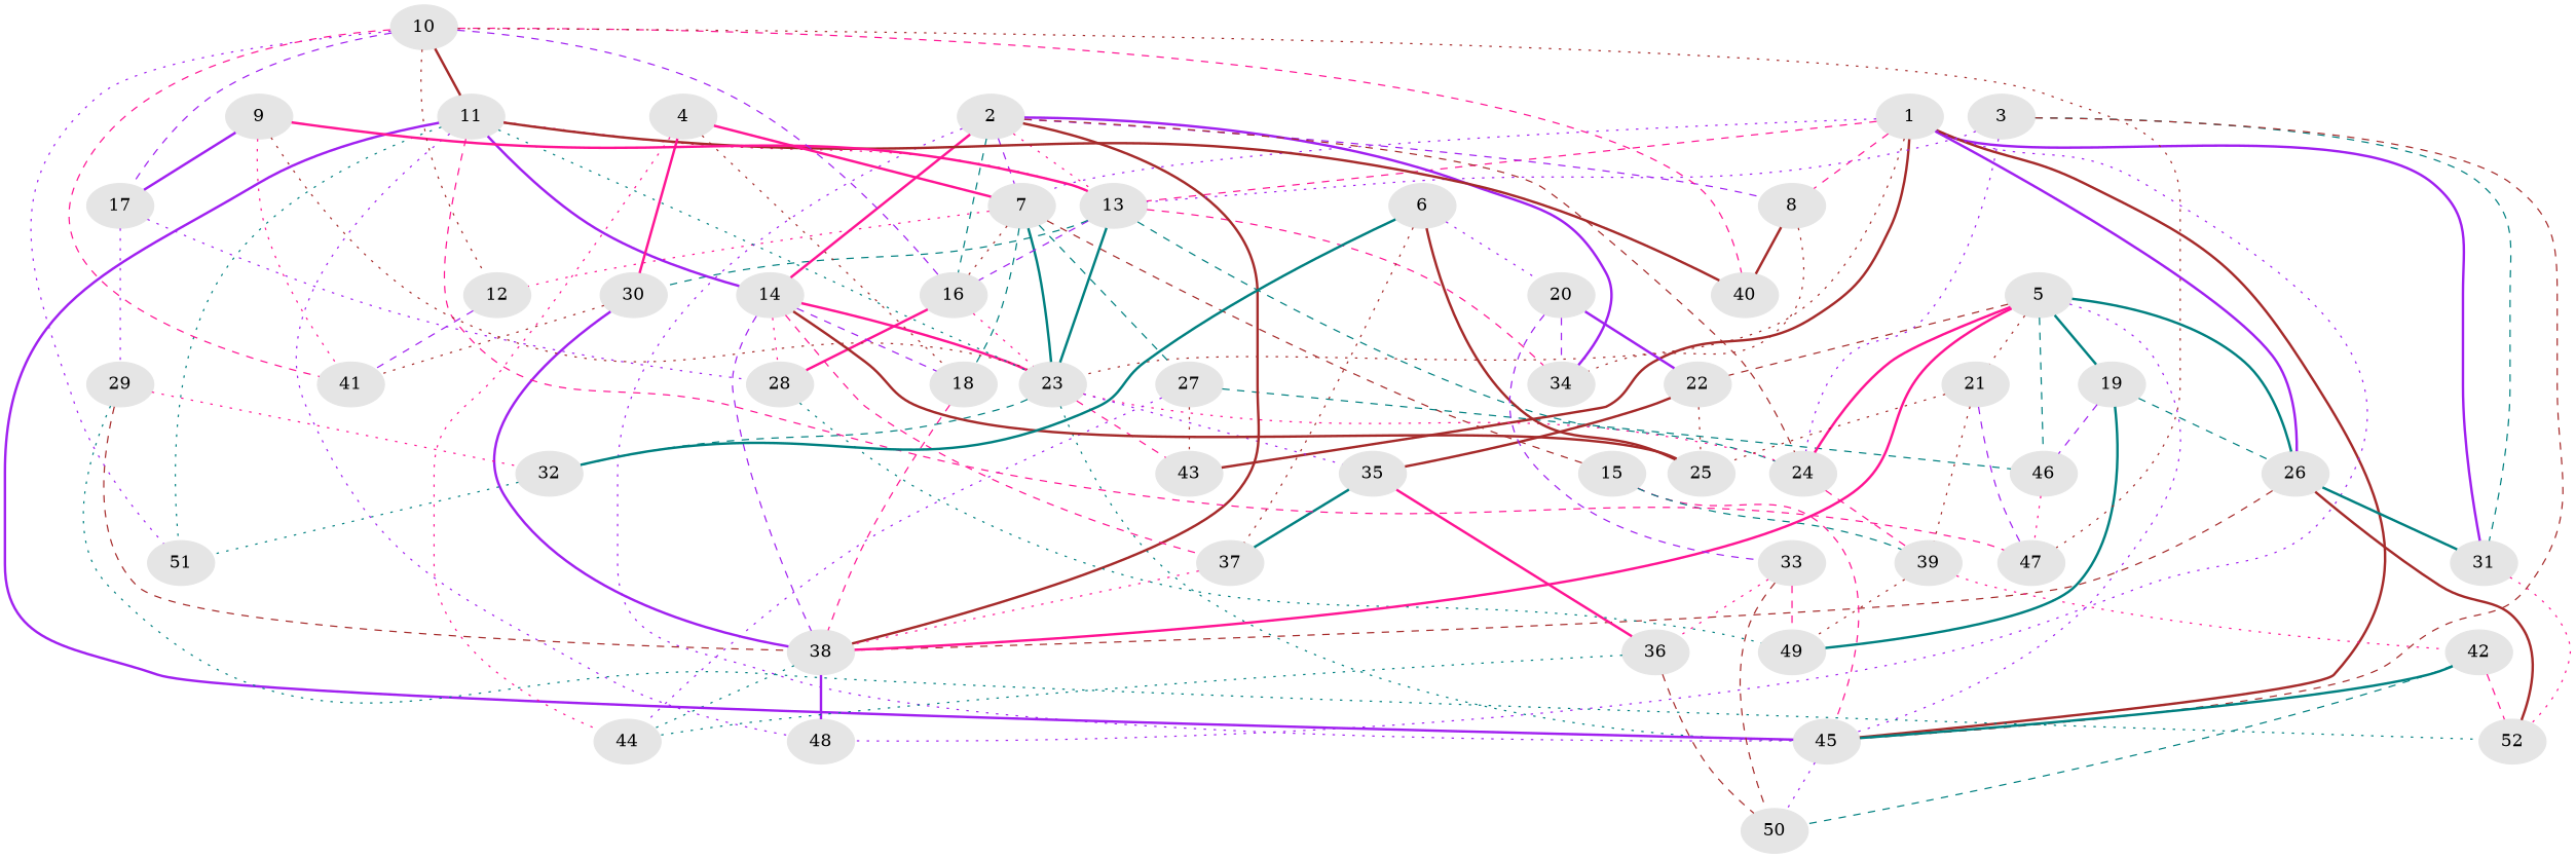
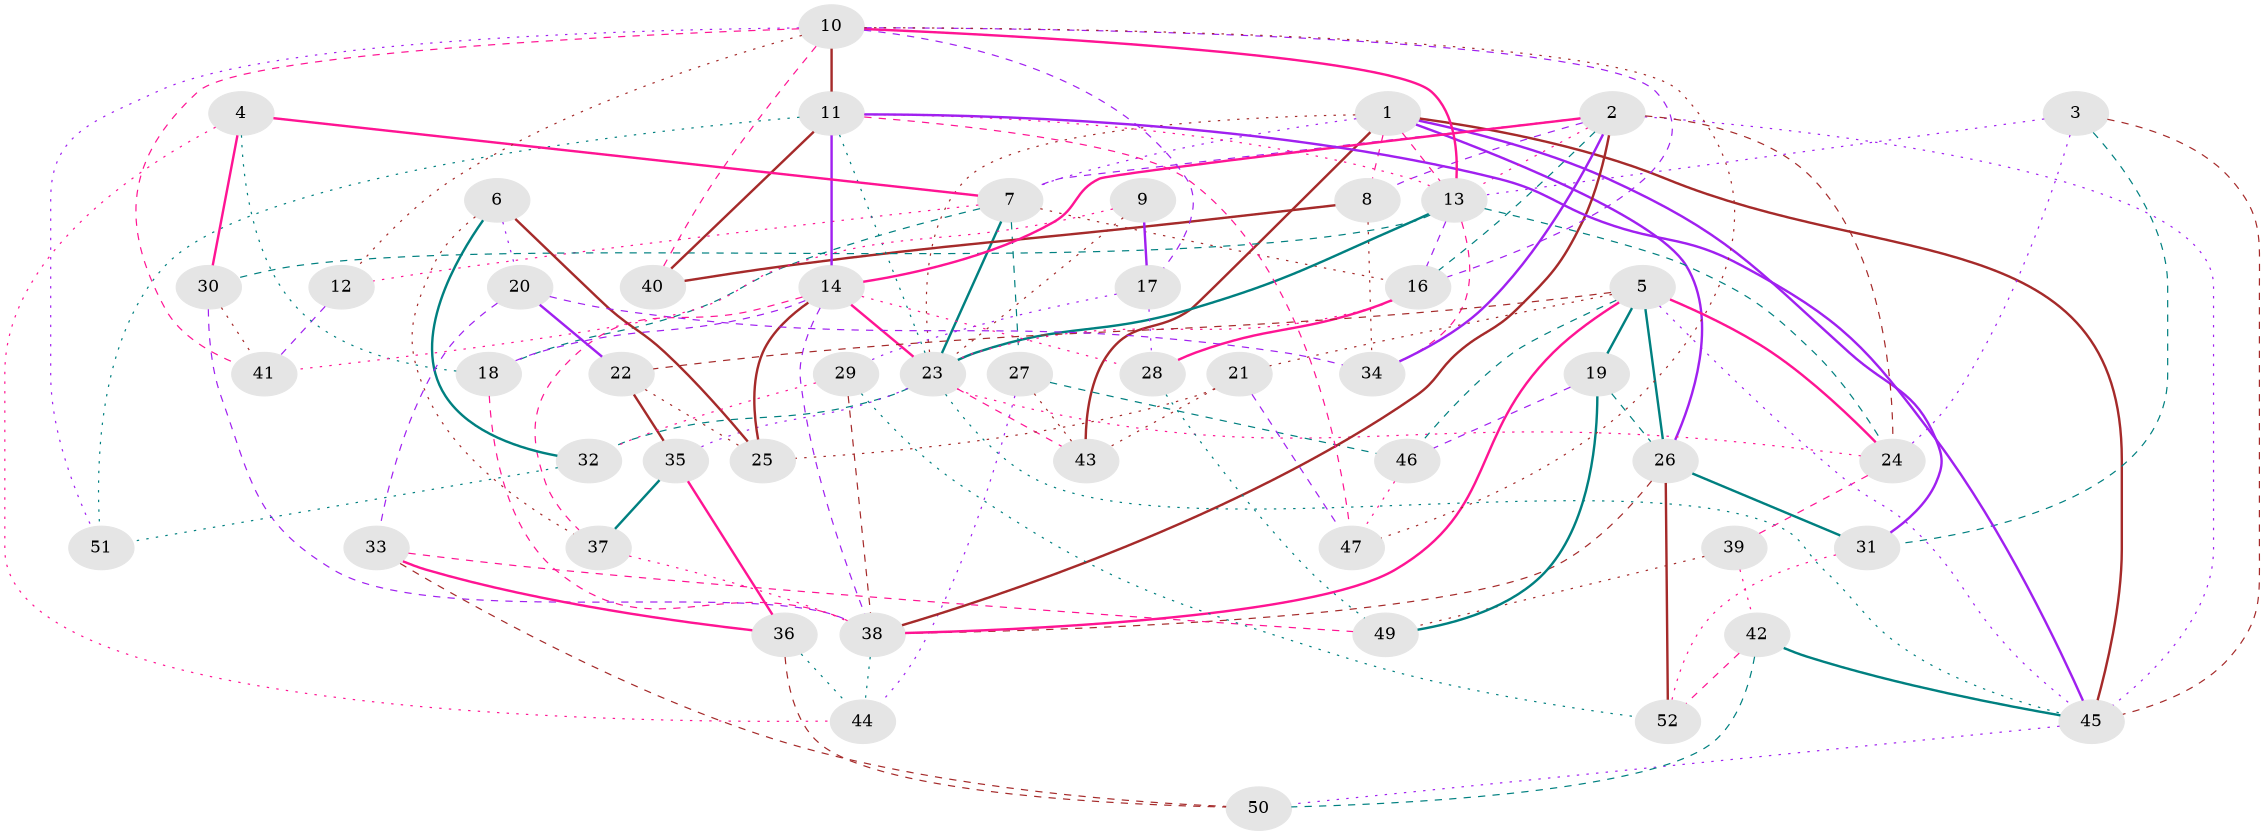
  graph {
    node [color=gray90 style=filled]
    edge [color=deeppink style=dotted weight=1.0]
    1
    7
    8
    13
    23
    26
    31
    43
    45
-   48
    16
    18
    12
-   15
    27
    34
    40
    24
    30
    32
    35
    38
    52
    50
    2
    14
    25
    37
    28
    39
    44
    3
    11
    47
    51
    4
    41
    5
    19
    21
    22
    46
    49
    6
    20
    33
    9
    17
    29
    10
    42
    36
    1 -- 7 [color=purple]
    1 -- 8 [style=dashed]
    1 -- 13 [style=dashed]
    1 -- 23 [color=brown]
    1 -- 26 [color=purple style=bold weight=2.0]
    1 -- 31 [color=purple style=bold]
    1 -- 43 [color=brown style=bold]
    1 -- 45 [color=brown style=bold]
-   1 -- 48 [color=purple]
    7 -- 23 [color=teal style=bold]
    7 -- 16 [color=brown weight=2.0]
    7 -- 18 [color=teal style=dashed]
    7 -- 12
-   7 -- 15 [color=brown style=dashed]
    7 -- 27 [color=teal style=dashed]
    8 -- 34 [color=brown]
    8 -- 40 [color=brown style=bold]
    13 -- 23 [color=teal style=bold]
    13 -- 16 [color=purple style=dashed weight=2.0]
    13 -- 34 [style=dashed]
    13 -- 24 [color=teal style=dashed weight=2.0]
    13 -- 30 [color=teal style=dashed]
    23 -- 43 [style=dashed]
    23 -- 45 [color=teal]
    23 -- 24
    23 -- 32 [color=teal style=dashed]
    23 -- 35 [color=purple]
    26 -- 31 [color=teal style=bold]
    26 -- 38 [color=brown style=dashed]
    26 -- 52 [color=brown style=bold]
    31 -- 52
    45 -- 50 [color=purple]
    16 -- 23
    16 -- 28 [style=bold]
    18 -- 38 [style=dashed]
    12 -- 41 [color=purple style=dashed]
-   15 -- 45 [style=dashed weight=2.0]
-   15 -- 39 [color=teal style=dashed]
    27 -- 43 [color=brown]
    27 -- 44 [color=purple]
    27 -- 46 [color=teal style=dashed]
    24 -- 39 [style=dashed]
-   30 -- 38 [color=purple style=bold]
+   30 -- 38 [color=purple style=dashed]
    30 -- 41 [color=brown]
    32 -- 51 [color=teal]
    35 -- 37 [color=teal style=bold]
    35 -- 36 [style=bold]
-   38 -- 48 [color=purple style=bold weight=2.0]
    38 -- 44 [color=teal]
    2 -- 7 [color=purple style=dashed]
    2 -- 8 [color=purple style=dashed]
    2 -- 13
    2 -- 45 [color=purple weight=3.0]
    2 -- 16 [color=teal style=dashed weight=2.0]
    2 -- 34 [color=purple style=bold]
    2 -- 24 [color=brown style=dashed]
    2 -- 38 [color=brown style=bold]
    2 -- 14 [style=bold]
    14 -- 23 [style=bold]
    14 -- 18 [color=purple style=dashed]
    14 -- 38 [color=purple style=dashed]
    14 -- 25 [color=brown style=bold]
    14 -- 37 [style=dashed]
    14 -- 28
    37 -- 38
    28 -- 49 [color=teal]
    39 -- 49 [color=brown]
    39 -- 42
    3 -- 13 [color=purple]
    3 -- 31 [color=teal style=dashed]
    3 -- 45 [color=brown style=dashed]
    3 -- 24 [color=purple weight=2.0]
    11 -- 13
    11 -- 23 [color=teal]
    11 -- 45 [color=purple style=bold]
-   11 -- 48 [color=purple]
    11 -- 40 [color=brown style=bold weight=2.0]
    11 -- 14 [color=purple style=bold]
    11 -- 47 [style=dashed]
    11 -- 51 [color=teal]
    4 -- 7 [style=bold]
-   4 -- 18 [color=brown]
+   4 -- 18 [color=teal]
    4 -- 30 [style=bold]
    4 -- 44
    5 -- 26 [color=teal style=bold weight=2.0]
    5 -- 45 [color=purple]
    5 -- 24 [style=bold]
    5 -- 38 [style=bold weight=2.0]
    5 -- 19 [color=teal style=bold]
    5 -- 21 [color=brown]
    5 -- 22 [color=brown style=dashed]
    5 -- 46 [color=teal style=dashed]
    19 -- 26 [color=teal style=dashed]
    19 -- 46 [color=purple style=dashed]
    19 -- 49 [color=teal style=bold]
-   21 -- 39 [color=brown]
+   21 -- 43 [color=brown]
    21 -- 25 [color=brown]
    21 -- 47 [color=purple style=dashed]
    22 -- 35 [color=brown style=bold]
    22 -- 25 [color=brown]
    46 -- 47
    6 -- 32 [color=teal style=bold]
    6 -- 25 [color=brown style=bold]
    6 -- 37 [color=brown]
    6 -- 20 [color=purple]
    20 -- 34 [color=purple style=dashed]
    20 -- 22 [color=purple style=bold]
    20 -- 33 [color=purple style=dashed]
    33 -- 50 [color=brown style=dashed]
    33 -- 49 [style=dashed]
-   33 -- 36
-   9 -- 13 [style=bold]
+   33 -- 36 [style=bold]
+   10 -- 13 [style=bold]
    9 -- 23 [color=brown]
    9 -- 41
    9 -- 17 [color=purple style=bold]
    17 -- 28 [color=purple]
    17 -- 29 [color=purple]
    29 -- 32
    29 -- 38 [color=brown style=dashed]
    29 -- 52 [color=teal]
    10 -- 16 [color=purple style=dashed weight=2.0]
    10 -- 12 [color=brown weight=2.0]
    10 -- 40 [style=dashed]
    10 -- 11 [color=brown style=bold weight=2.0]
    10 -- 47 [color=brown]
    10 -- 51 [color=purple weight=2.0]
    10 -- 41 [style=dashed]
    10 -- 17 [color=purple style=dashed]
    42 -- 45 [color=teal style=bold]
    42 -- 52 [style=dashed]
    42 -- 50 [color=teal style=dashed]
    36 -- 50 [color=brown style=dashed]
    36 -- 44 [color=teal]
  }
